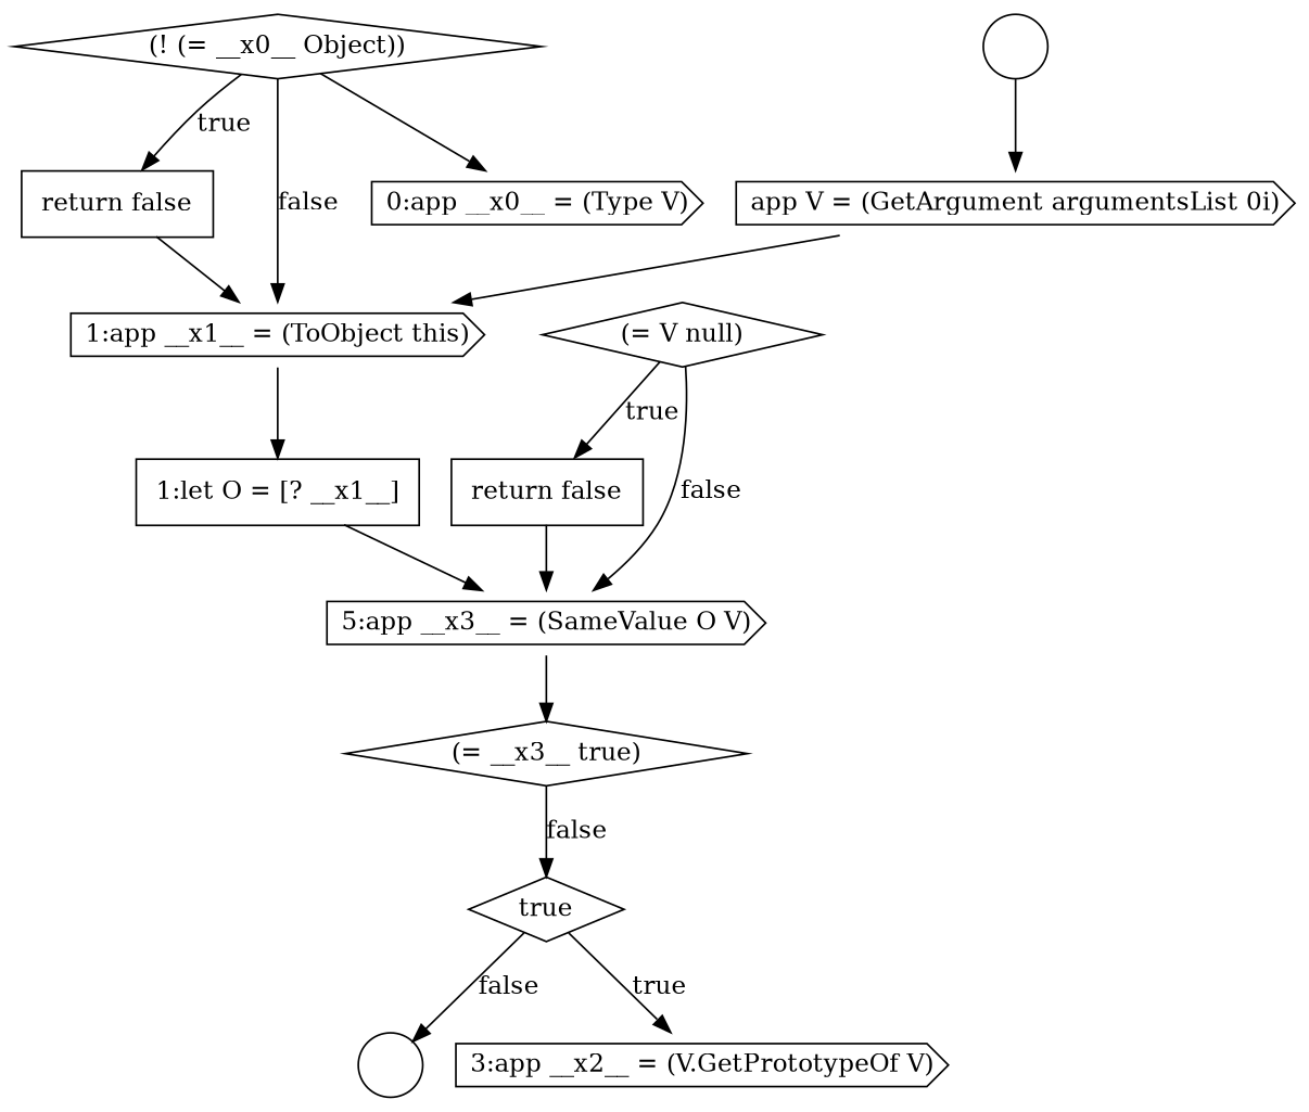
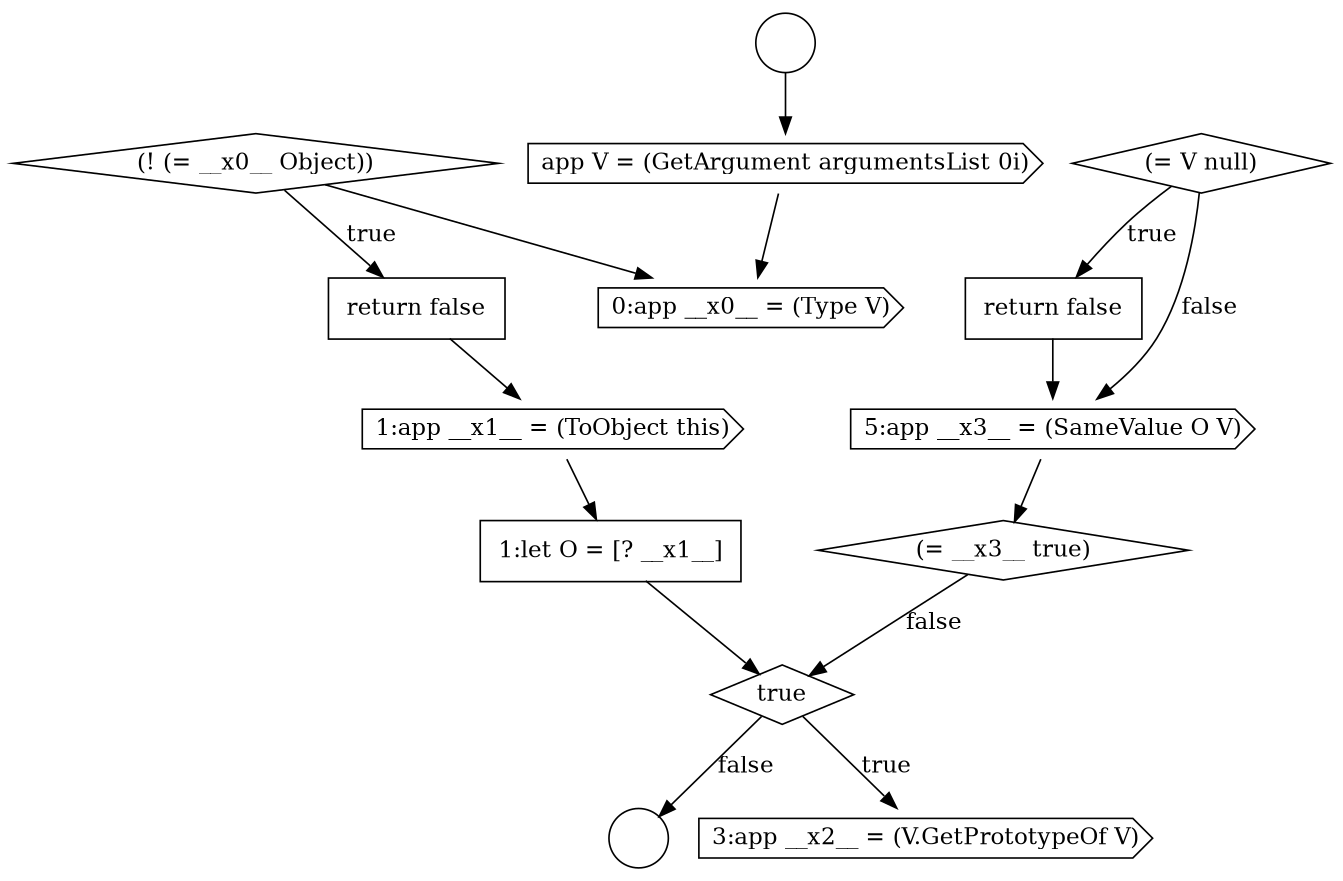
  digraph {
    node [color=black fillcolor=white shape=cds style=filled]
    edge [color=black]
    n1 [label=<<font color="black">(! (= __x0__ Object))</font>> shape=diamond]
    n2 [label=<<font color="black">     <table border="0" cellborder="1" cellspacing="0" cellpadding="10">       <tr><td align="left">return false</td></tr>     </table>   </font>> margin=0 shape=none]
    n3 [label=<<font color="black">1:app __x1__ = (ToObject this)</font>>]
    n4 [label=<<font color="black">0:app __x0__ = (Type V)</font>>]
    n5 [label=<<font color="black">     <table border="0" cellborder="1" cellspacing="0" cellpadding="10">       <tr><td align="left">1:let O = [? __x1__]</td></tr>     </table>   </font>> margin=0 shape=none]
    n6 [label=" " shape=circle]
    n7 [label=<<font color="black">app V = (GetArgument argumentsList 0i)</font>>]
    n8 [label=<<font color="black">true</font>> shape=diamond]
    n9 [label=" " shape=circle]
    n10 [label=<<font color="black">3:app __x2__ = (V.GetPrototypeOf V)</font>>]
    n11 [label=<<font color="black">     <table border="0" cellborder="1" cellspacing="0" cellpadding="10">       <tr><td align="left">return false</td></tr>     </table>   </font>> margin=0 shape=none]
    n12 [label=<<font color="black">5:app __x3__ = (SameValue O V)</font>>]
    n13 [label=<<font color="black">(= __x3__ true)</font>> shape=diamond]
    n14 [label=<<font color="black">(= V null)</font>> shape=diamond]
    n1 -> n2 [label=<<font color="black">true</font>>]
-   n1 -> n3 [label=<<font color="black">false</font>>]
    n1 -> n4
    n2 -> n3
    n3 -> n5
-   n5 -> n12
+   n5 -> n8
    n6 -> n7
-   n7 -> n3
+   n7 -> n4
    n8 -> n9 [label=<<font color="black">false</font>>]
    n8 -> n10 [label=<<font color="black">true</font>>]
    n11 -> n12
    n12 -> n13
    n13 -> n8 [label=<<font color="black">false</font>>]
    n14 -> n11 [label=<<font color="black">true</font>>]
    n14 -> n12 [label=<<font color="black">false</font>>]
  }
